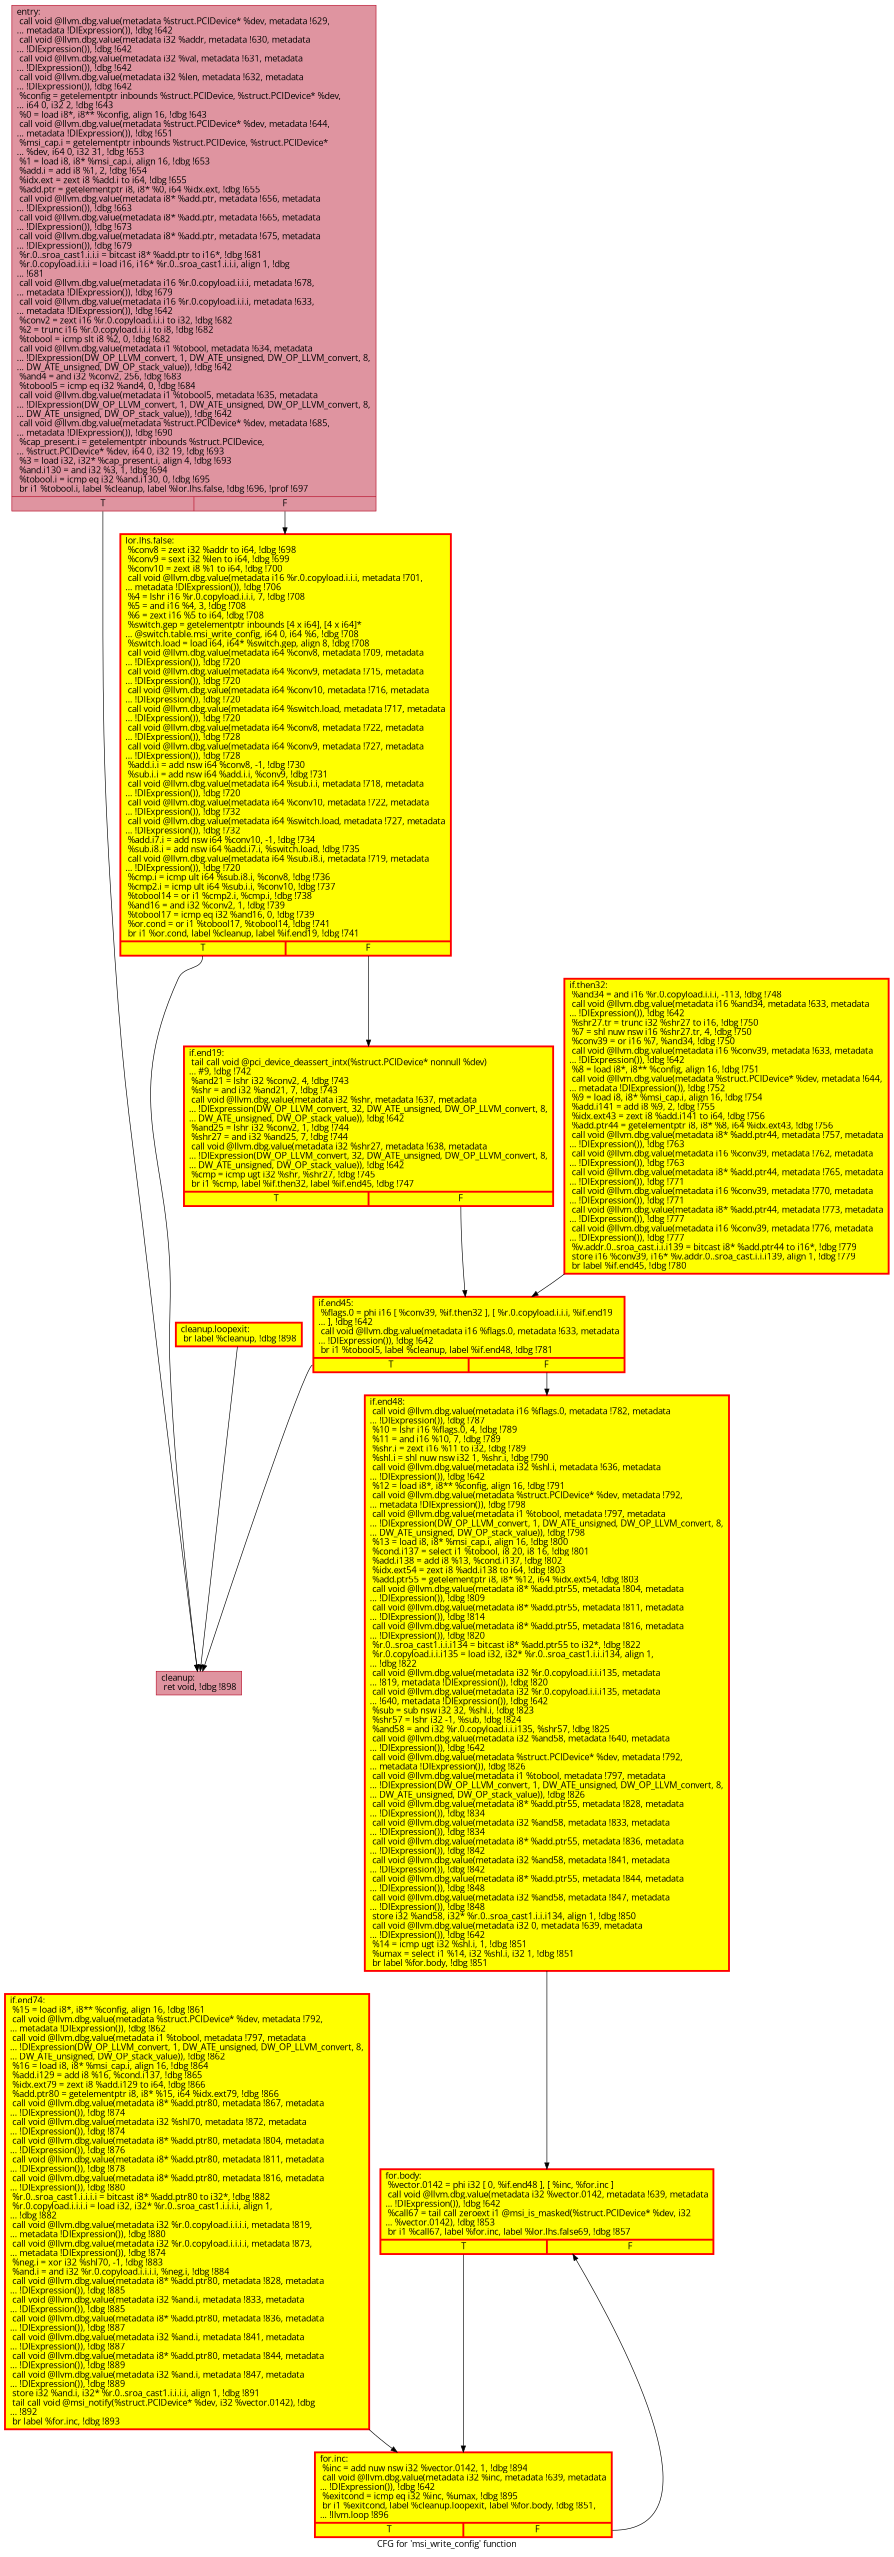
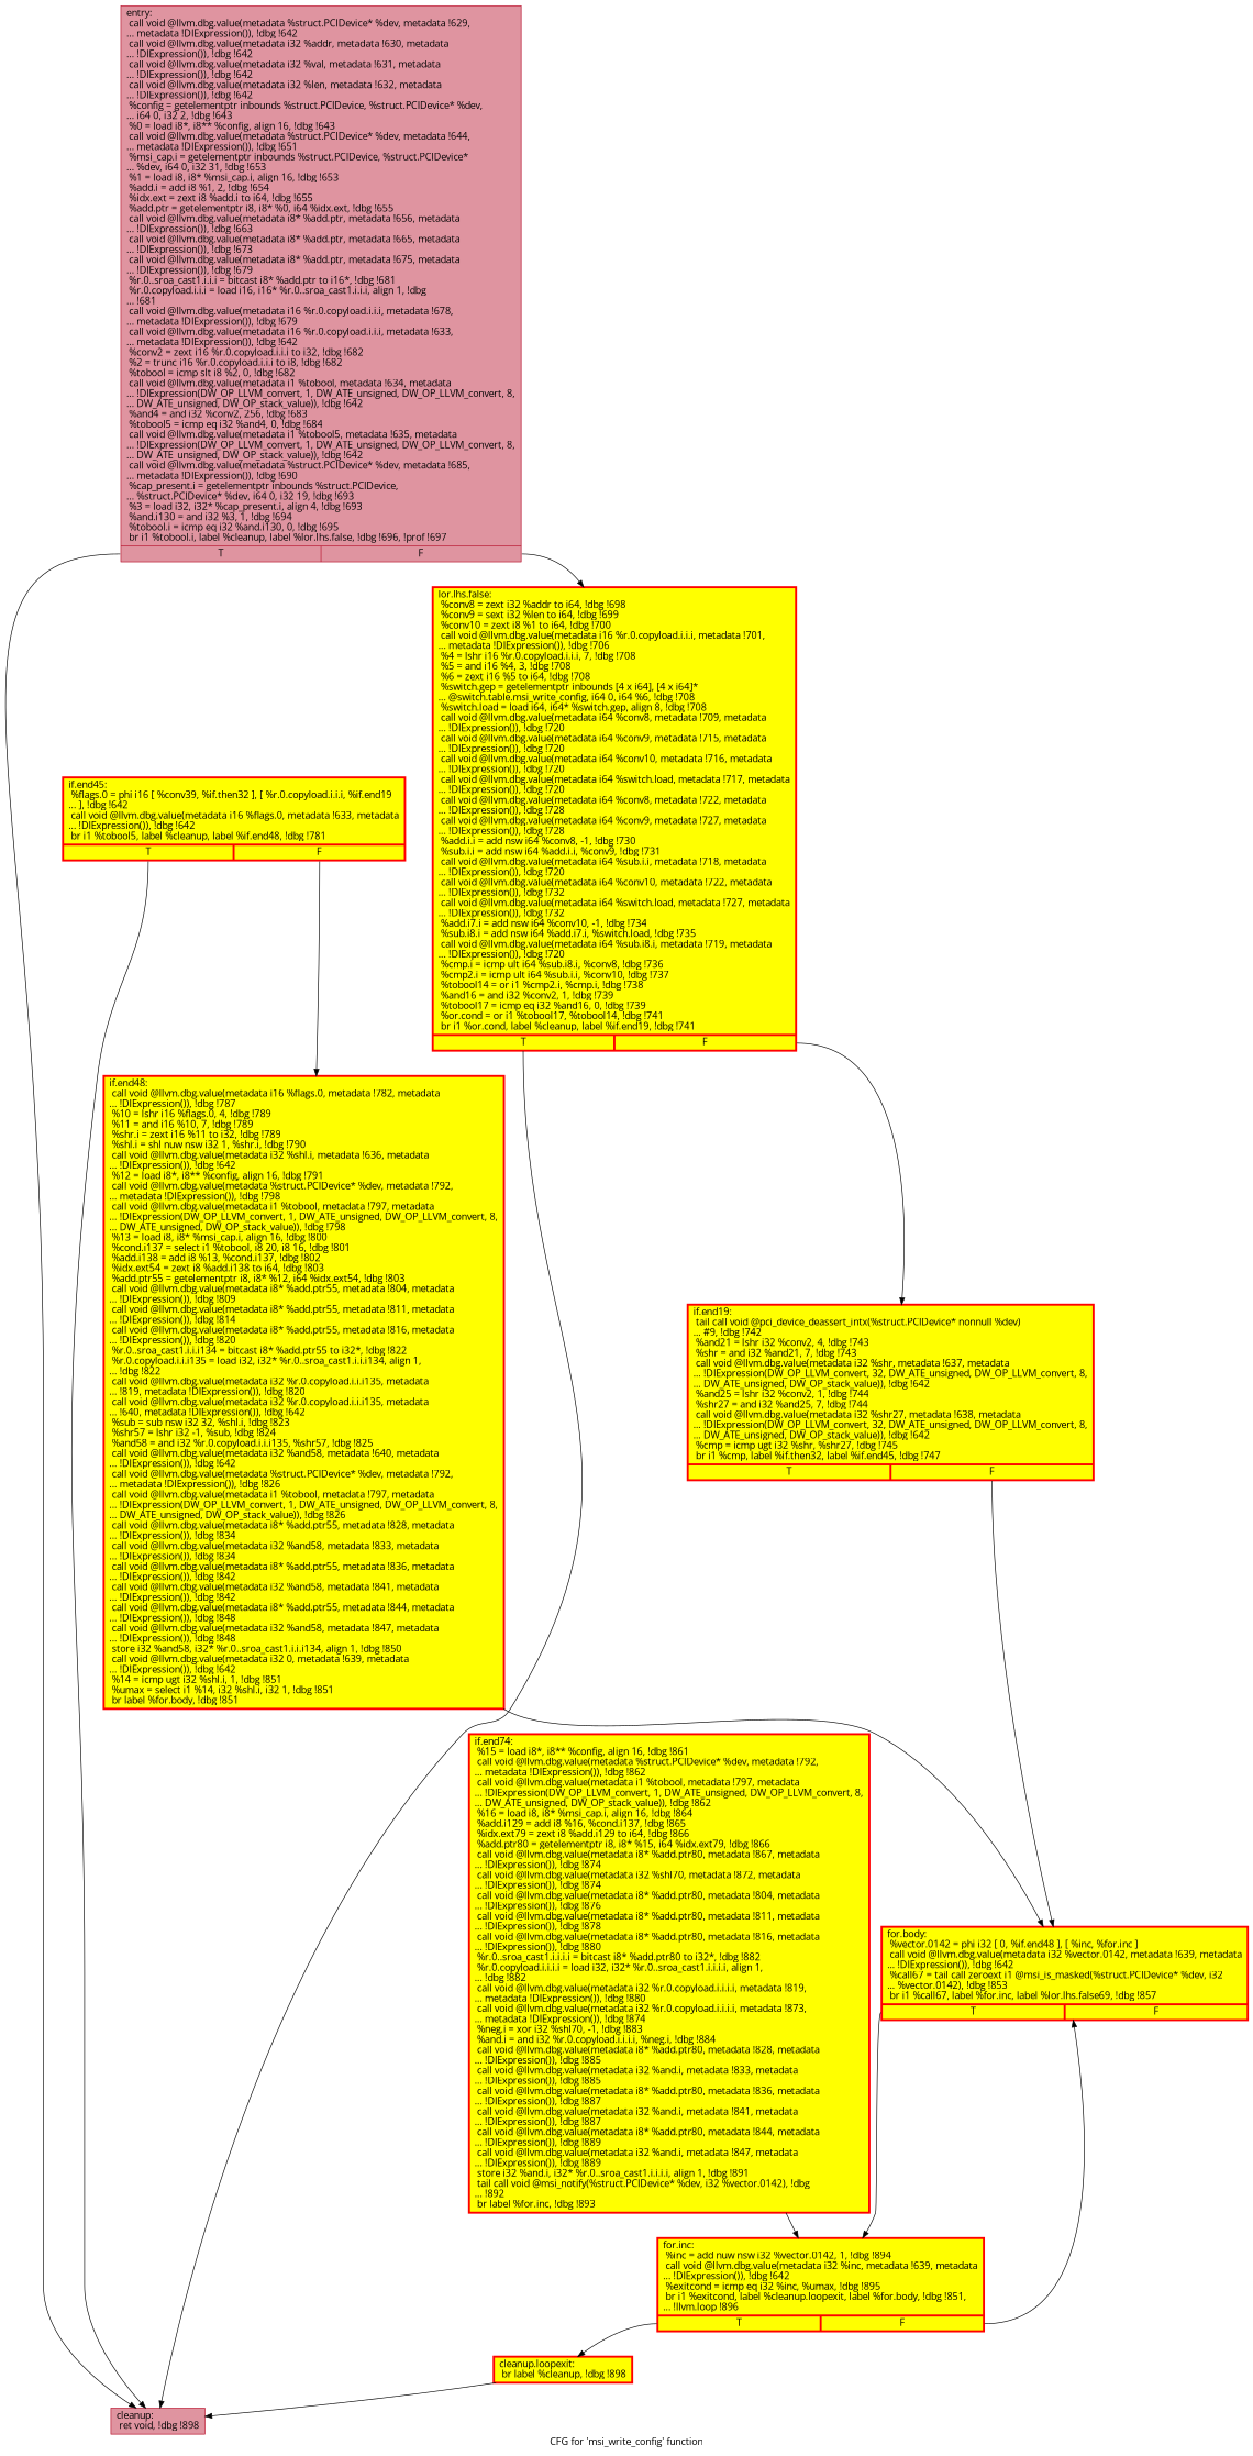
  digraph {
    fontname="Open Sans"
    label="CFG for 'msi_write_config' function"
    node [color=red fillcolor=yellow fontname="Open Sans" shape=record style=filled penwidth=3.0]
    edge [fontname="Open Sans" tailport=s0]
    n1 [color="#b70d28ff" fillcolor="#b70d2870" label="{entry:\l  call void @llvm.dbg.value(metadata %struct.PCIDevice* %dev, metadata !629,\l... metadata !DIExpression()), !dbg !642\l  call void @llvm.dbg.value(metadata i32 %addr, metadata !630, metadata\l... !DIExpression()), !dbg !642\l  call void @llvm.dbg.value(metadata i32 %val, metadata !631, metadata\l... !DIExpression()), !dbg !642\l  call void @llvm.dbg.value(metadata i32 %len, metadata !632, metadata\l... !DIExpression()), !dbg !642\l  %config = getelementptr inbounds %struct.PCIDevice, %struct.PCIDevice* %dev,\l... i64 0, i32 2, !dbg !643\l  %0 = load i8*, i8** %config, align 16, !dbg !643\l  call void @llvm.dbg.value(metadata %struct.PCIDevice* %dev, metadata !644,\l... metadata !DIExpression()), !dbg !651\l  %msi_cap.i = getelementptr inbounds %struct.PCIDevice, %struct.PCIDevice*\l... %dev, i64 0, i32 31, !dbg !653\l  %1 = load i8, i8* %msi_cap.i, align 16, !dbg !653\l  %add.i = add i8 %1, 2, !dbg !654\l  %idx.ext = zext i8 %add.i to i64, !dbg !655\l  %add.ptr = getelementptr i8, i8* %0, i64 %idx.ext, !dbg !655\l  call void @llvm.dbg.value(metadata i8* %add.ptr, metadata !656, metadata\l... !DIExpression()), !dbg !663\l  call void @llvm.dbg.value(metadata i8* %add.ptr, metadata !665, metadata\l... !DIExpression()), !dbg !673\l  call void @llvm.dbg.value(metadata i8* %add.ptr, metadata !675, metadata\l... !DIExpression()), !dbg !679\l  %r.0..sroa_cast1.i.i.i = bitcast i8* %add.ptr to i16*, !dbg !681\l  %r.0.copyload.i.i.i = load i16, i16* %r.0..sroa_cast1.i.i.i, align 1, !dbg\l... !681\l  call void @llvm.dbg.value(metadata i16 %r.0.copyload.i.i.i, metadata !678,\l... metadata !DIExpression()), !dbg !679\l  call void @llvm.dbg.value(metadata i16 %r.0.copyload.i.i.i, metadata !633,\l... metadata !DIExpression()), !dbg !642\l  %conv2 = zext i16 %r.0.copyload.i.i.i to i32, !dbg !682\l  %2 = trunc i16 %r.0.copyload.i.i.i to i8, !dbg !682\l  %tobool = icmp slt i8 %2, 0, !dbg !682\l  call void @llvm.dbg.value(metadata i1 %tobool, metadata !634, metadata\l... !DIExpression(DW_OP_LLVM_convert, 1, DW_ATE_unsigned, DW_OP_LLVM_convert, 8,\l... DW_ATE_unsigned, DW_OP_stack_value)), !dbg !642\l  %and4 = and i32 %conv2, 256, !dbg !683\l  %tobool5 = icmp eq i32 %and4, 0, !dbg !684\l  call void @llvm.dbg.value(metadata i1 %tobool5, metadata !635, metadata\l... !DIExpression(DW_OP_LLVM_convert, 1, DW_ATE_unsigned, DW_OP_LLVM_convert, 8,\l... DW_ATE_unsigned, DW_OP_stack_value)), !dbg !642\l  call void @llvm.dbg.value(metadata %struct.PCIDevice* %dev, metadata !685,\l... metadata !DIExpression()), !dbg !690\l  %cap_present.i = getelementptr inbounds %struct.PCIDevice,\l... %struct.PCIDevice* %dev, i64 0, i32 19, !dbg !693\l  %3 = load i32, i32* %cap_present.i, align 4, !dbg !693\l  %and.i130 = and i32 %3, 1, !dbg !694\l  %tobool.i = icmp eq i32 %and.i130, 0, !dbg !695\l  br i1 %tobool.i, label %cleanup, label %lor.lhs.false, !dbg !696, !prof !697\l|{<s0>T|<s1>F}}" penwidth=""]
    n2 [color="#b70d28ff" fillcolor="#b70d2870" label="{cleanup:                                          \l  ret void, !dbg !898\l}" penwidth=""]
    n3 [label="{lor.lhs.false:                                    \l  %conv8 = zext i32 %addr to i64, !dbg !698\l  %conv9 = sext i32 %len to i64, !dbg !699\l  %conv10 = zext i8 %1 to i64, !dbg !700\l  call void @llvm.dbg.value(metadata i16 %r.0.copyload.i.i.i, metadata !701,\l... metadata !DIExpression()), !dbg !706\l  %4 = lshr i16 %r.0.copyload.i.i.i, 7, !dbg !708\l  %5 = and i16 %4, 3, !dbg !708\l  %6 = zext i16 %5 to i64, !dbg !708\l  %switch.gep = getelementptr inbounds [4 x i64], [4 x i64]*\l... @switch.table.msi_write_config, i64 0, i64 %6, !dbg !708\l  %switch.load = load i64, i64* %switch.gep, align 8, !dbg !708\l  call void @llvm.dbg.value(metadata i64 %conv8, metadata !709, metadata\l... !DIExpression()), !dbg !720\l  call void @llvm.dbg.value(metadata i64 %conv9, metadata !715, metadata\l... !DIExpression()), !dbg !720\l  call void @llvm.dbg.value(metadata i64 %conv10, metadata !716, metadata\l... !DIExpression()), !dbg !720\l  call void @llvm.dbg.value(metadata i64 %switch.load, metadata !717, metadata\l... !DIExpression()), !dbg !720\l  call void @llvm.dbg.value(metadata i64 %conv8, metadata !722, metadata\l... !DIExpression()), !dbg !728\l  call void @llvm.dbg.value(metadata i64 %conv9, metadata !727, metadata\l... !DIExpression()), !dbg !728\l  %add.i.i = add nsw i64 %conv8, -1, !dbg !730\l  %sub.i.i = add nsw i64 %add.i.i, %conv9, !dbg !731\l  call void @llvm.dbg.value(metadata i64 %sub.i.i, metadata !718, metadata\l... !DIExpression()), !dbg !720\l  call void @llvm.dbg.value(metadata i64 %conv10, metadata !722, metadata\l... !DIExpression()), !dbg !732\l  call void @llvm.dbg.value(metadata i64 %switch.load, metadata !727, metadata\l... !DIExpression()), !dbg !732\l  %add.i7.i = add nsw i64 %conv10, -1, !dbg !734\l  %sub.i8.i = add nsw i64 %add.i7.i, %switch.load, !dbg !735\l  call void @llvm.dbg.value(metadata i64 %sub.i8.i, metadata !719, metadata\l... !DIExpression()), !dbg !720\l  %cmp.i = icmp ult i64 %sub.i8.i, %conv8, !dbg !736\l  %cmp2.i = icmp ult i64 %sub.i.i, %conv10, !dbg !737\l  %tobool14 = or i1 %cmp2.i, %cmp.i, !dbg !738\l  %and16 = and i32 %conv2, 1, !dbg !739\l  %tobool17 = icmp eq i32 %and16, 0, !dbg !739\l  %or.cond = or i1 %tobool17, %tobool14, !dbg !741\l  br i1 %or.cond, label %cleanup, label %if.end19, !dbg !741\l|{<s0>T|<s1>F}}"]
    n4 [label="{if.end19:                                         \l  tail call void @pci_device_deassert_intx(%struct.PCIDevice* nonnull %dev)\l... #9, !dbg !742\l  %and21 = lshr i32 %conv2, 4, !dbg !743\l  %shr = and i32 %and21, 7, !dbg !743\l  call void @llvm.dbg.value(metadata i32 %shr, metadata !637, metadata\l... !DIExpression(DW_OP_LLVM_convert, 32, DW_ATE_unsigned, DW_OP_LLVM_convert, 8,\l... DW_ATE_unsigned, DW_OP_stack_value)), !dbg !642\l  %and25 = lshr i32 %conv2, 1, !dbg !744\l  %shr27 = and i32 %and25, 7, !dbg !744\l  call void @llvm.dbg.value(metadata i32 %shr27, metadata !638, metadata\l... !DIExpression(DW_OP_LLVM_convert, 32, DW_ATE_unsigned, DW_OP_LLVM_convert, 8,\l... DW_ATE_unsigned, DW_OP_stack_value)), !dbg !642\l  %cmp = icmp ugt i32 %shr, %shr27, !dbg !745\l  br i1 %cmp, label %if.then32, label %if.end45, !dbg !747\l|{<s0>T|<s1>F}}"]
    n5 [label="{if.end45:                                         \l  %flags.0 = phi i16 [ %conv39, %if.then32 ], [ %r.0.copyload.i.i.i, %if.end19\l... ], !dbg !642\l  call void @llvm.dbg.value(metadata i16 %flags.0, metadata !633, metadata\l... !DIExpression()), !dbg !642\l  br i1 %tobool5, label %cleanup, label %if.end48, !dbg !781\l|{<s0>T|<s1>F}}"]
-   n6 [label="{if.then32:                                        \l  %and34 = and i16 %r.0.copyload.i.i.i, -113, !dbg !748\l  call void @llvm.dbg.value(metadata i16 %and34, metadata !633, metadata\l... !DIExpression()), !dbg !642\l  %shr27.tr = trunc i32 %shr27 to i16, !dbg !750\l  %7 = shl nuw nsw i16 %shr27.tr, 4, !dbg !750\l  %conv39 = or i16 %7, %and34, !dbg !750\l  call void @llvm.dbg.value(metadata i16 %conv39, metadata !633, metadata\l... !DIExpression()), !dbg !642\l  %8 = load i8*, i8** %config, align 16, !dbg !751\l  call void @llvm.dbg.value(metadata %struct.PCIDevice* %dev, metadata !644,\l... metadata !DIExpression()), !dbg !752\l  %9 = load i8, i8* %msi_cap.i, align 16, !dbg !754\l  %add.i141 = add i8 %9, 2, !dbg !755\l  %idx.ext43 = zext i8 %add.i141 to i64, !dbg !756\l  %add.ptr44 = getelementptr i8, i8* %8, i64 %idx.ext43, !dbg !756\l  call void @llvm.dbg.value(metadata i8* %add.ptr44, metadata !757, metadata\l... !DIExpression()), !dbg !763\l  call void @llvm.dbg.value(metadata i16 %conv39, metadata !762, metadata\l... !DIExpression()), !dbg !763\l  call void @llvm.dbg.value(metadata i8* %add.ptr44, metadata !765, metadata\l... !DIExpression()), !dbg !771\l  call void @llvm.dbg.value(metadata i16 %conv39, metadata !770, metadata\l... !DIExpression()), !dbg !771\l  call void @llvm.dbg.value(metadata i8* %add.ptr44, metadata !773, metadata\l... !DIExpression()), !dbg !777\l  call void @llvm.dbg.value(metadata i16 %conv39, metadata !776, metadata\l... !DIExpression()), !dbg !777\l  %v.addr.0..sroa_cast.i.i.i139 = bitcast i8* %add.ptr44 to i16*, !dbg !779\l  store i16 %conv39, i16* %v.addr.0..sroa_cast.i.i.i139, align 1, !dbg !779\l  br label %if.end45, !dbg !780\l}"]
    n7 [label="{if.end48:                                         \l  call void @llvm.dbg.value(metadata i16 %flags.0, metadata !782, metadata\l... !DIExpression()), !dbg !787\l  %10 = lshr i16 %flags.0, 4, !dbg !789\l  %11 = and i16 %10, 7, !dbg !789\l  %shr.i = zext i16 %11 to i32, !dbg !789\l  %shl.i = shl nuw nsw i32 1, %shr.i, !dbg !790\l  call void @llvm.dbg.value(metadata i32 %shl.i, metadata !636, metadata\l... !DIExpression()), !dbg !642\l  %12 = load i8*, i8** %config, align 16, !dbg !791\l  call void @llvm.dbg.value(metadata %struct.PCIDevice* %dev, metadata !792,\l... metadata !DIExpression()), !dbg !798\l  call void @llvm.dbg.value(metadata i1 %tobool, metadata !797, metadata\l... !DIExpression(DW_OP_LLVM_convert, 1, DW_ATE_unsigned, DW_OP_LLVM_convert, 8,\l... DW_ATE_unsigned, DW_OP_stack_value)), !dbg !798\l  %13 = load i8, i8* %msi_cap.i, align 16, !dbg !800\l  %cond.i137 = select i1 %tobool, i8 20, i8 16, !dbg !801\l  %add.i138 = add i8 %13, %cond.i137, !dbg !802\l  %idx.ext54 = zext i8 %add.i138 to i64, !dbg !803\l  %add.ptr55 = getelementptr i8, i8* %12, i64 %idx.ext54, !dbg !803\l  call void @llvm.dbg.value(metadata i8* %add.ptr55, metadata !804, metadata\l... !DIExpression()), !dbg !809\l  call void @llvm.dbg.value(metadata i8* %add.ptr55, metadata !811, metadata\l... !DIExpression()), !dbg !814\l  call void @llvm.dbg.value(metadata i8* %add.ptr55, metadata !816, metadata\l... !DIExpression()), !dbg !820\l  %r.0..sroa_cast1.i.i.i134 = bitcast i8* %add.ptr55 to i32*, !dbg !822\l  %r.0.copyload.i.i.i135 = load i32, i32* %r.0..sroa_cast1.i.i.i134, align 1,\l... !dbg !822\l  call void @llvm.dbg.value(metadata i32 %r.0.copyload.i.i.i135, metadata\l... !819, metadata !DIExpression()), !dbg !820\l  call void @llvm.dbg.value(metadata i32 %r.0.copyload.i.i.i135, metadata\l... !640, metadata !DIExpression()), !dbg !642\l  %sub = sub nsw i32 32, %shl.i, !dbg !823\l  %shr57 = lshr i32 -1, %sub, !dbg !824\l  %and58 = and i32 %r.0.copyload.i.i.i135, %shr57, !dbg !825\l  call void @llvm.dbg.value(metadata i32 %and58, metadata !640, metadata\l... !DIExpression()), !dbg !642\l  call void @llvm.dbg.value(metadata %struct.PCIDevice* %dev, metadata !792,\l... metadata !DIExpression()), !dbg !826\l  call void @llvm.dbg.value(metadata i1 %tobool, metadata !797, metadata\l... !DIExpression(DW_OP_LLVM_convert, 1, DW_ATE_unsigned, DW_OP_LLVM_convert, 8,\l... DW_ATE_unsigned, DW_OP_stack_value)), !dbg !826\l  call void @llvm.dbg.value(metadata i8* %add.ptr55, metadata !828, metadata\l... !DIExpression()), !dbg !834\l  call void @llvm.dbg.value(metadata i32 %and58, metadata !833, metadata\l... !DIExpression()), !dbg !834\l  call void @llvm.dbg.value(metadata i8* %add.ptr55, metadata !836, metadata\l... !DIExpression()), !dbg !842\l  call void @llvm.dbg.value(metadata i32 %and58, metadata !841, metadata\l... !DIExpression()), !dbg !842\l  call void @llvm.dbg.value(metadata i8* %add.ptr55, metadata !844, metadata\l... !DIExpression()), !dbg !848\l  call void @llvm.dbg.value(metadata i32 %and58, metadata !847, metadata\l... !DIExpression()), !dbg !848\l  store i32 %and58, i32* %r.0..sroa_cast1.i.i.i134, align 1, !dbg !850\l  call void @llvm.dbg.value(metadata i32 0, metadata !639, metadata\l... !DIExpression()), !dbg !642\l  %14 = icmp ugt i32 %shl.i, 1, !dbg !851\l  %umax = select i1 %14, i32 %shl.i, i32 1, !dbg !851\l  br label %for.body, !dbg !851\l}"]
    n8 [label="{for.body:                                         \l  %vector.0142 = phi i32 [ 0, %if.end48 ], [ %inc, %for.inc ]\l  call void @llvm.dbg.value(metadata i32 %vector.0142, metadata !639, metadata\l... !DIExpression()), !dbg !642\l  %call67 = tail call zeroext i1 @msi_is_masked(%struct.PCIDevice* %dev, i32\l... %vector.0142), !dbg !853\l  br i1 %call67, label %for.inc, label %lor.lhs.false69, !dbg !857\l|{<s0>T|<s1>F}}"]
    n9 [label="{for.inc:                                          \l  %inc = add nuw nsw i32 %vector.0142, 1, !dbg !894\l  call void @llvm.dbg.value(metadata i32 %inc, metadata !639, metadata\l... !DIExpression()), !dbg !642\l  %exitcond = icmp eq i32 %inc, %umax, !dbg !895\l  br i1 %exitcond, label %cleanup.loopexit, label %for.body, !dbg !851,\l... !llvm.loop !896\l|{<s0>T|<s1>F}}"]
    n10 [label="{cleanup.loopexit:                                 \l  br label %cleanup, !dbg !898\l}"]
    n11 [label="{if.end74:                                         \l  %15 = load i8*, i8** %config, align 16, !dbg !861\l  call void @llvm.dbg.value(metadata %struct.PCIDevice* %dev, metadata !792,\l... metadata !DIExpression()), !dbg !862\l  call void @llvm.dbg.value(metadata i1 %tobool, metadata !797, metadata\l... !DIExpression(DW_OP_LLVM_convert, 1, DW_ATE_unsigned, DW_OP_LLVM_convert, 8,\l... DW_ATE_unsigned, DW_OP_stack_value)), !dbg !862\l  %16 = load i8, i8* %msi_cap.i, align 16, !dbg !864\l  %add.i129 = add i8 %16, %cond.i137, !dbg !865\l  %idx.ext79 = zext i8 %add.i129 to i64, !dbg !866\l  %add.ptr80 = getelementptr i8, i8* %15, i64 %idx.ext79, !dbg !866\l  call void @llvm.dbg.value(metadata i8* %add.ptr80, metadata !867, metadata\l... !DIExpression()), !dbg !874\l  call void @llvm.dbg.value(metadata i32 %shl70, metadata !872, metadata\l... !DIExpression()), !dbg !874\l  call void @llvm.dbg.value(metadata i8* %add.ptr80, metadata !804, metadata\l... !DIExpression()), !dbg !876\l  call void @llvm.dbg.value(metadata i8* %add.ptr80, metadata !811, metadata\l... !DIExpression()), !dbg !878\l  call void @llvm.dbg.value(metadata i8* %add.ptr80, metadata !816, metadata\l... !DIExpression()), !dbg !880\l  %r.0..sroa_cast1.i.i.i.i = bitcast i8* %add.ptr80 to i32*, !dbg !882\l  %r.0.copyload.i.i.i.i = load i32, i32* %r.0..sroa_cast1.i.i.i.i, align 1,\l... !dbg !882\l  call void @llvm.dbg.value(metadata i32 %r.0.copyload.i.i.i.i, metadata !819,\l... metadata !DIExpression()), !dbg !880\l  call void @llvm.dbg.value(metadata i32 %r.0.copyload.i.i.i.i, metadata !873,\l... metadata !DIExpression()), !dbg !874\l  %neg.i = xor i32 %shl70, -1, !dbg !883\l  %and.i = and i32 %r.0.copyload.i.i.i.i, %neg.i, !dbg !884\l  call void @llvm.dbg.value(metadata i8* %add.ptr80, metadata !828, metadata\l... !DIExpression()), !dbg !885\l  call void @llvm.dbg.value(metadata i32 %and.i, metadata !833, metadata\l... !DIExpression()), !dbg !885\l  call void @llvm.dbg.value(metadata i8* %add.ptr80, metadata !836, metadata\l... !DIExpression()), !dbg !887\l  call void @llvm.dbg.value(metadata i32 %and.i, metadata !841, metadata\l... !DIExpression()), !dbg !887\l  call void @llvm.dbg.value(metadata i8* %add.ptr80, metadata !844, metadata\l... !DIExpression()), !dbg !889\l  call void @llvm.dbg.value(metadata i32 %and.i, metadata !847, metadata\l... !DIExpression()), !dbg !889\l  store i32 %and.i, i32* %r.0..sroa_cast1.i.i.i.i, align 1, !dbg !891\l  tail call void @msi_notify(%struct.PCIDevice* %dev, i32 %vector.0142), !dbg\l... !892\l  br label %for.inc, !dbg !893\l}"]
    n1 -> n2
    n1 -> n3 [tailport=s1]
    n3 -> n2
    n3 -> n4 [tailport=s1]
-   n4 -> n5 [tailport=s1]
+   n4 -> n8 [tailport=s1]
    n5 -> n2
    n5 -> n7 [tailport=s1]
-   n6 -> n5
    n7 -> n8
    n8 -> n9
    n9 -> n8 [tailport=s1]
+   n9 -> n10
    n10 -> n2
    n11 -> n9
  }
